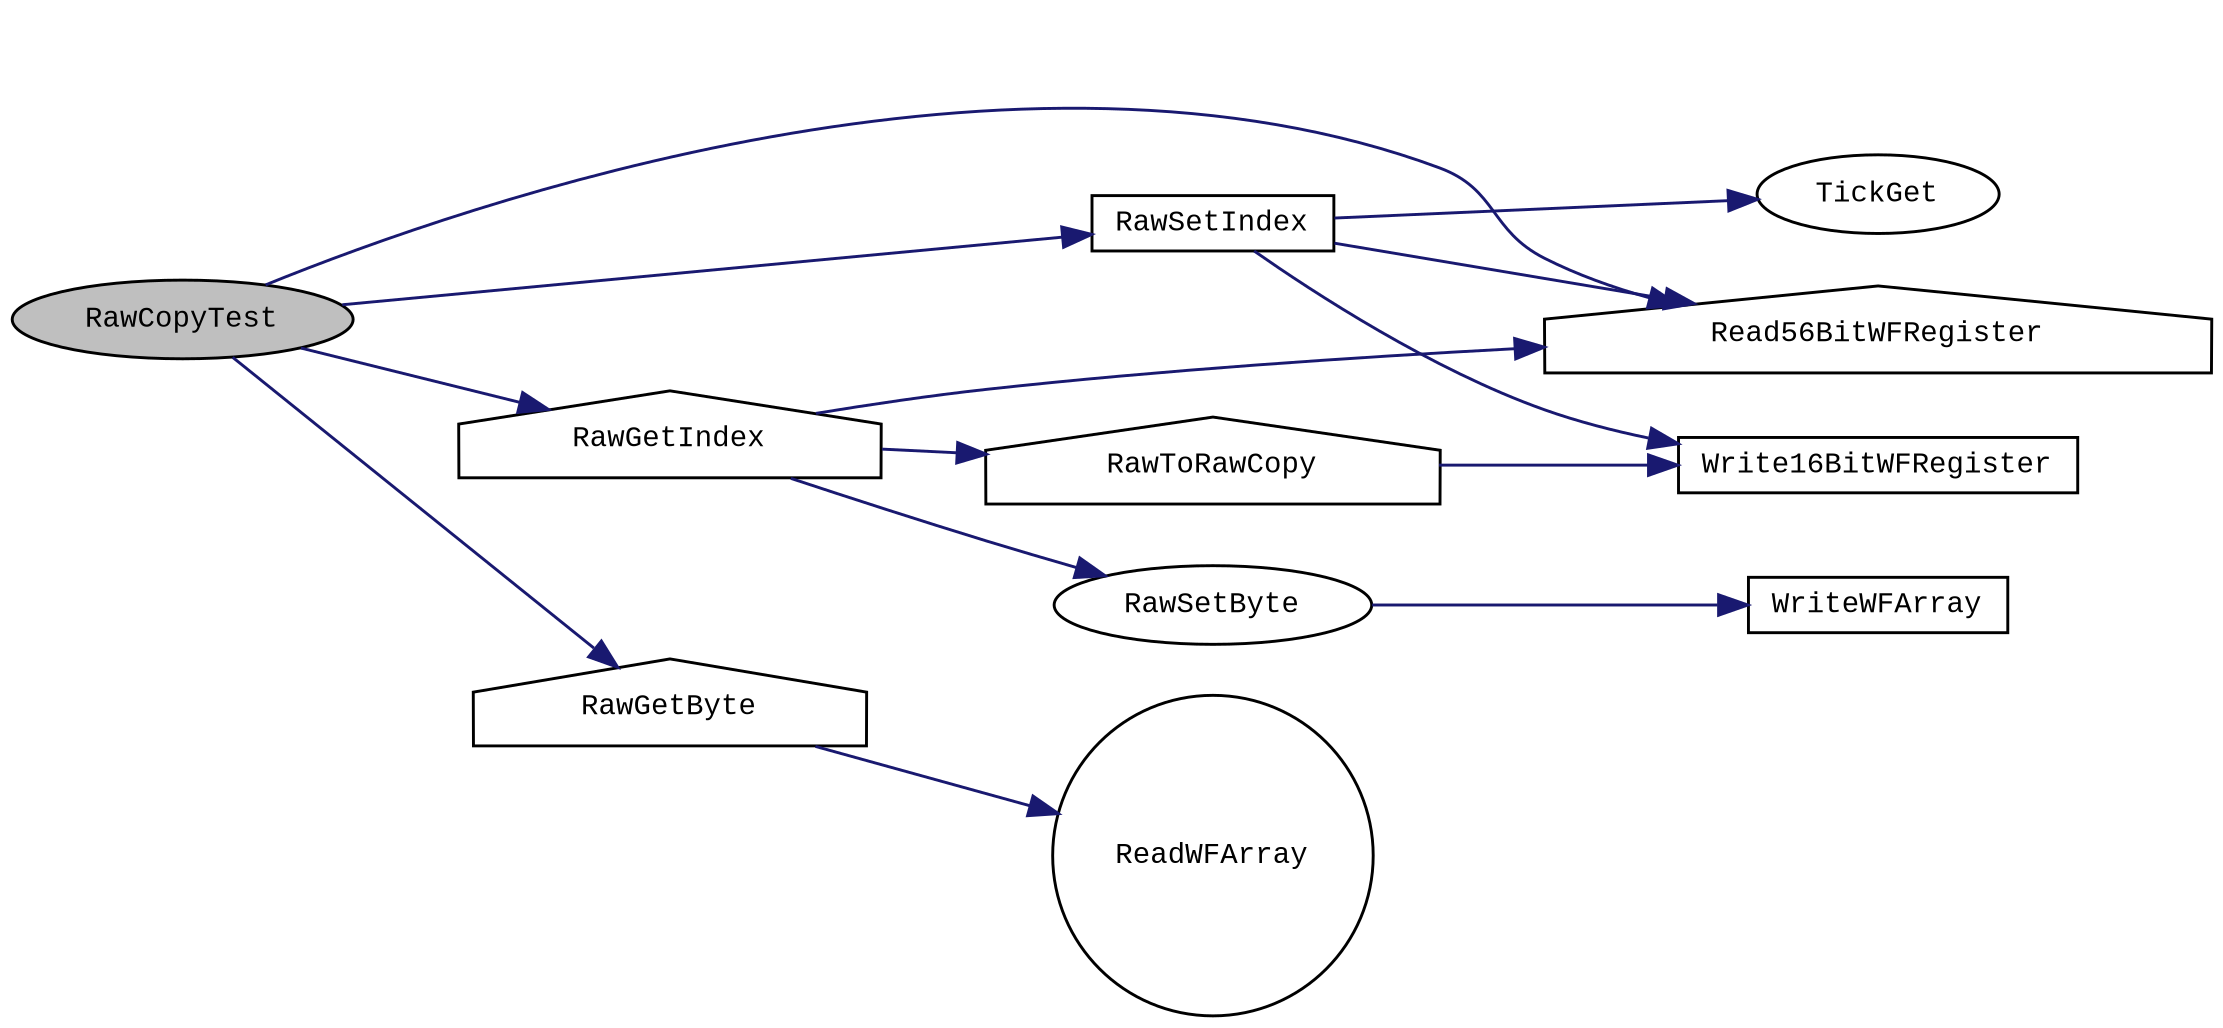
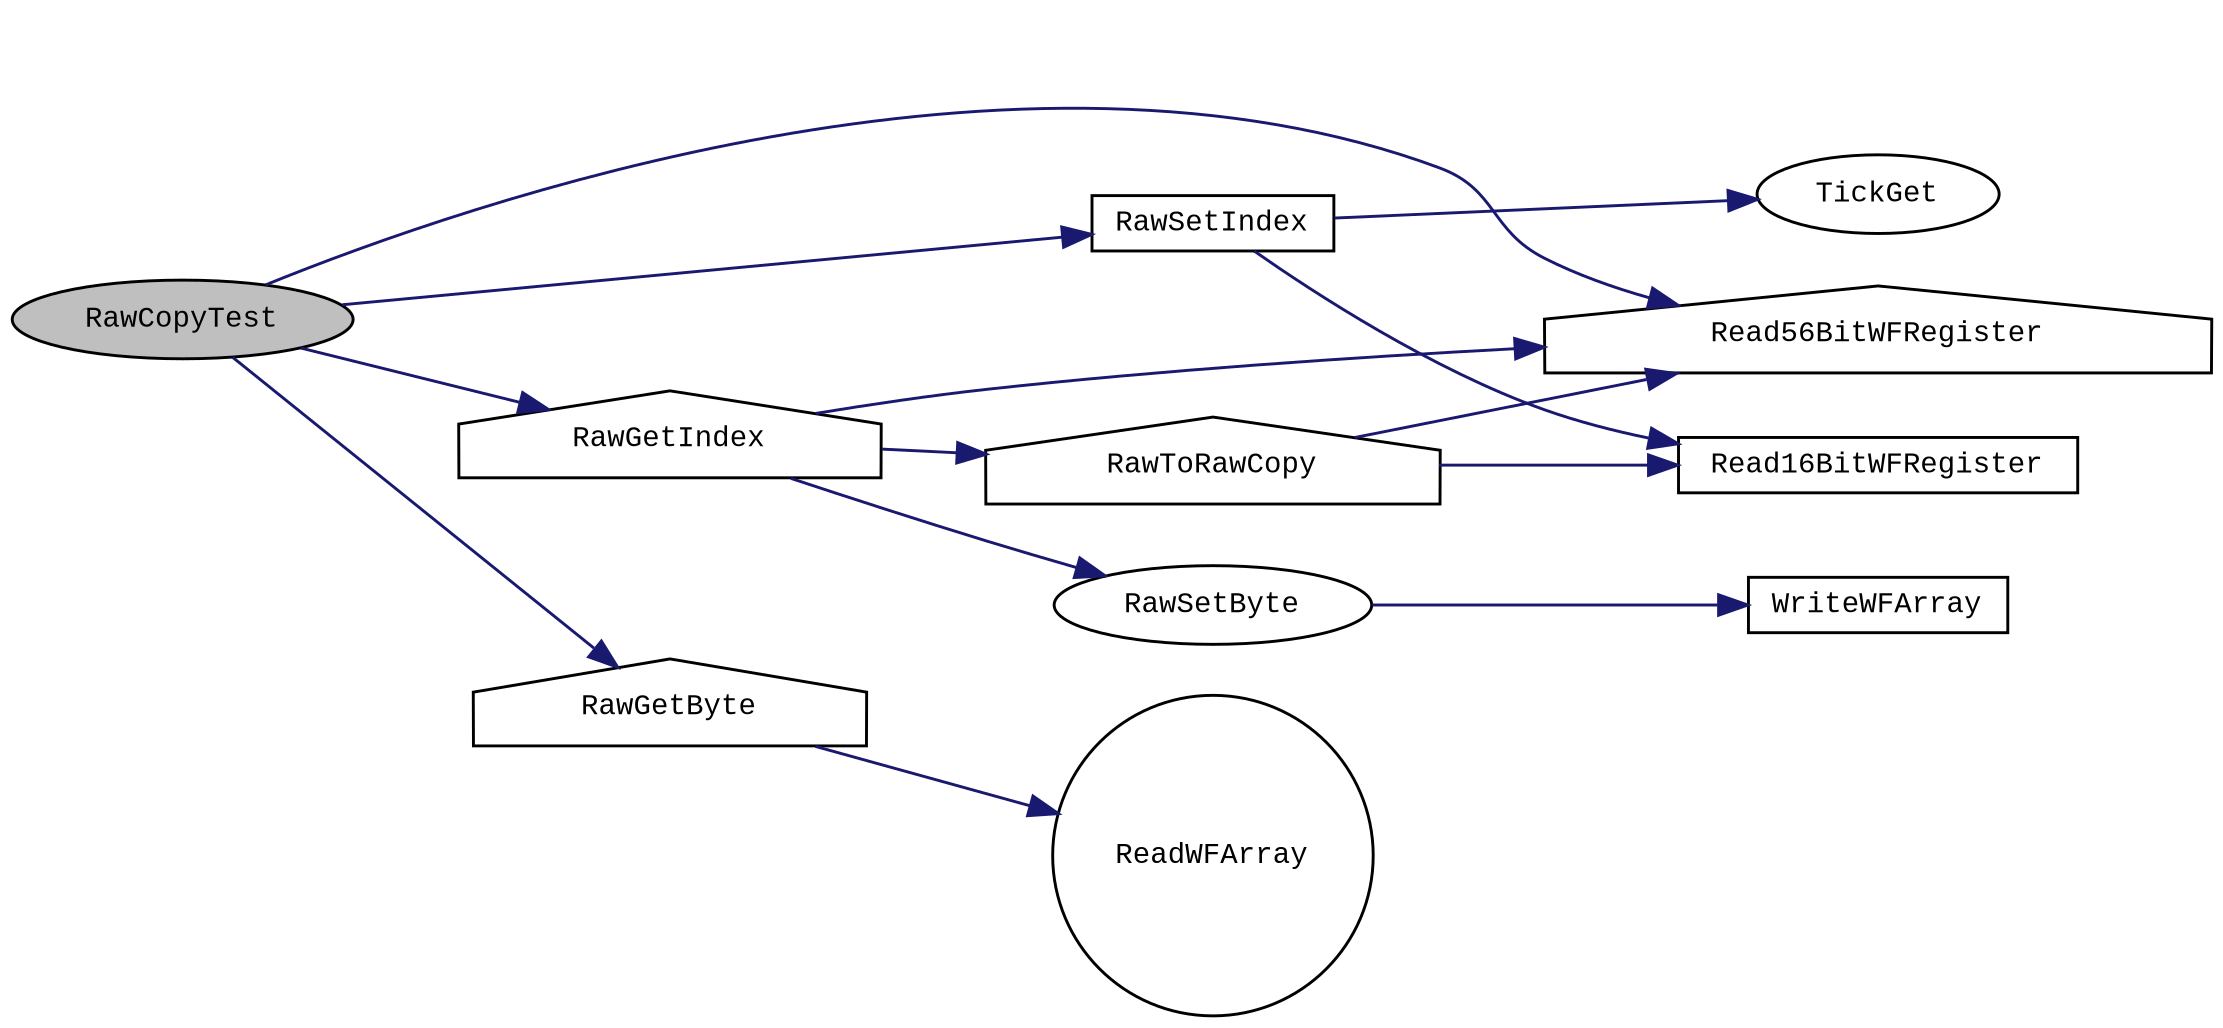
  digraph {
    fontname="Liberation Mono"
    rankdir=LR
    node [color=black fillcolor=white fontname="Liberation Mono" fontsize=10 shape=house style=filled]
    edge [color=midnightblue fontname="Liberation Mono" fontsize=10 labelfontname=Helvetica labelfontsize=10 style=solid]
    n1 [fillcolor=grey75 fontcolor=black height=0.2 label=RawCopyTest shape=ellipse width=0.4]
    n2 [height=0.2 label=Read56BitWFRegister width=0.4]
    n3 [height=0.2 label=RawSetIndex shape=box width=0.4]
    n4 [height=0.2 label=RawGetIndex width=0.4]
    n5 [height=0.2 label=RawGetByte width=0.4]
-   n6 [height=0.2 label=Write16BitWFRegister shape=box width=0.4]
+   n6 [height=0.2 label=Read16BitWFRegister shape=box width=0.4]
    n7 [height=0.2 label=TickGet shape=ellipse width=0.4]
    n8 [height=0.2 label=RawSetByte shape=ellipse width=0.4]
    n9 [height=0.2 label=RawToRawCopy width=0.4]
    n10 [height=0.2 label=WriteWFArray shape=box width=0.4]
    n11 [height=0.2 label=ReadWFArray shape=circle width=0.4]
    n1 -> n2
    n1 -> n3
    n1 -> n4
    n1 -> n5
-   n3 -> n2
+   n9 -> n2
    n3 -> n6
    n3 -> n7
    n4 -> n2
    n4 -> n8
    n4 -> n9
    n5 -> n11
    n8 -> n10
    n9 -> n6
  }
